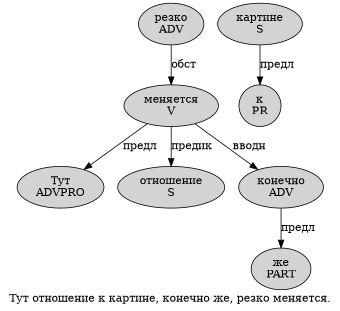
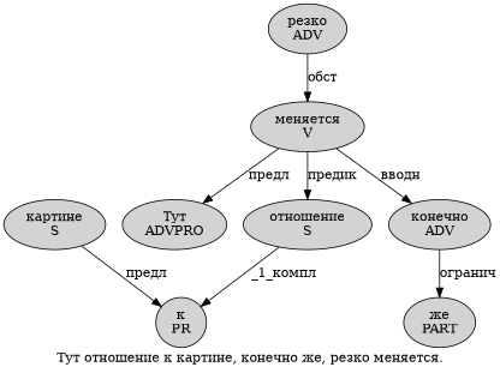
  digraph {
    label="Тут отношение к картине, конечно же, резко меняется."
    node [fillcolor=lightgray penwidth=1 shape=ellipse style=filled]
    n1 [label="Тут\nADVPRO"]
    n2 [label="отношение\nS"]
    n3 [label="к\nPR"]
    n4 [label="картине\nS"]
    n5 [label="конечно\nADV"]
    n6 [label="же\nPART"]
    n7 [label="резко\nADV"]
    n8 [label="меняется\nV"]
+   n2 -> n3 [label="_1_компл"]
    n4 -> n3 [label="предл"]
-   n5 -> n6 [label="предл"]
+   n5 -> n6 [label="огранич"]
    n7 -> n8 [label="обст"]
    n8 -> n1 [label="предл"]
    n8 -> n2 [label="предик"]
    n8 -> n5 [label="вводн"]
  }
